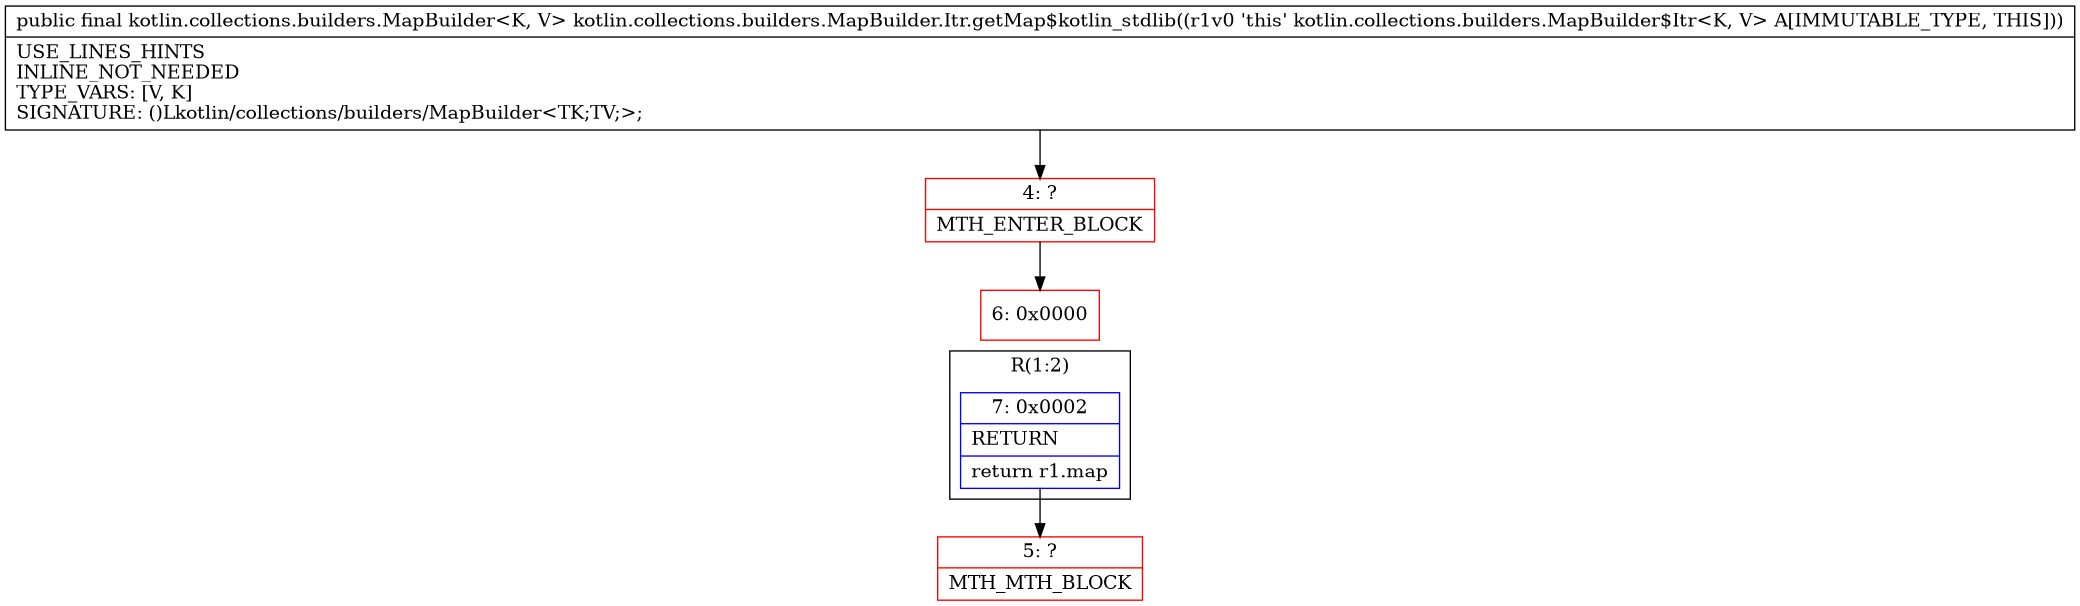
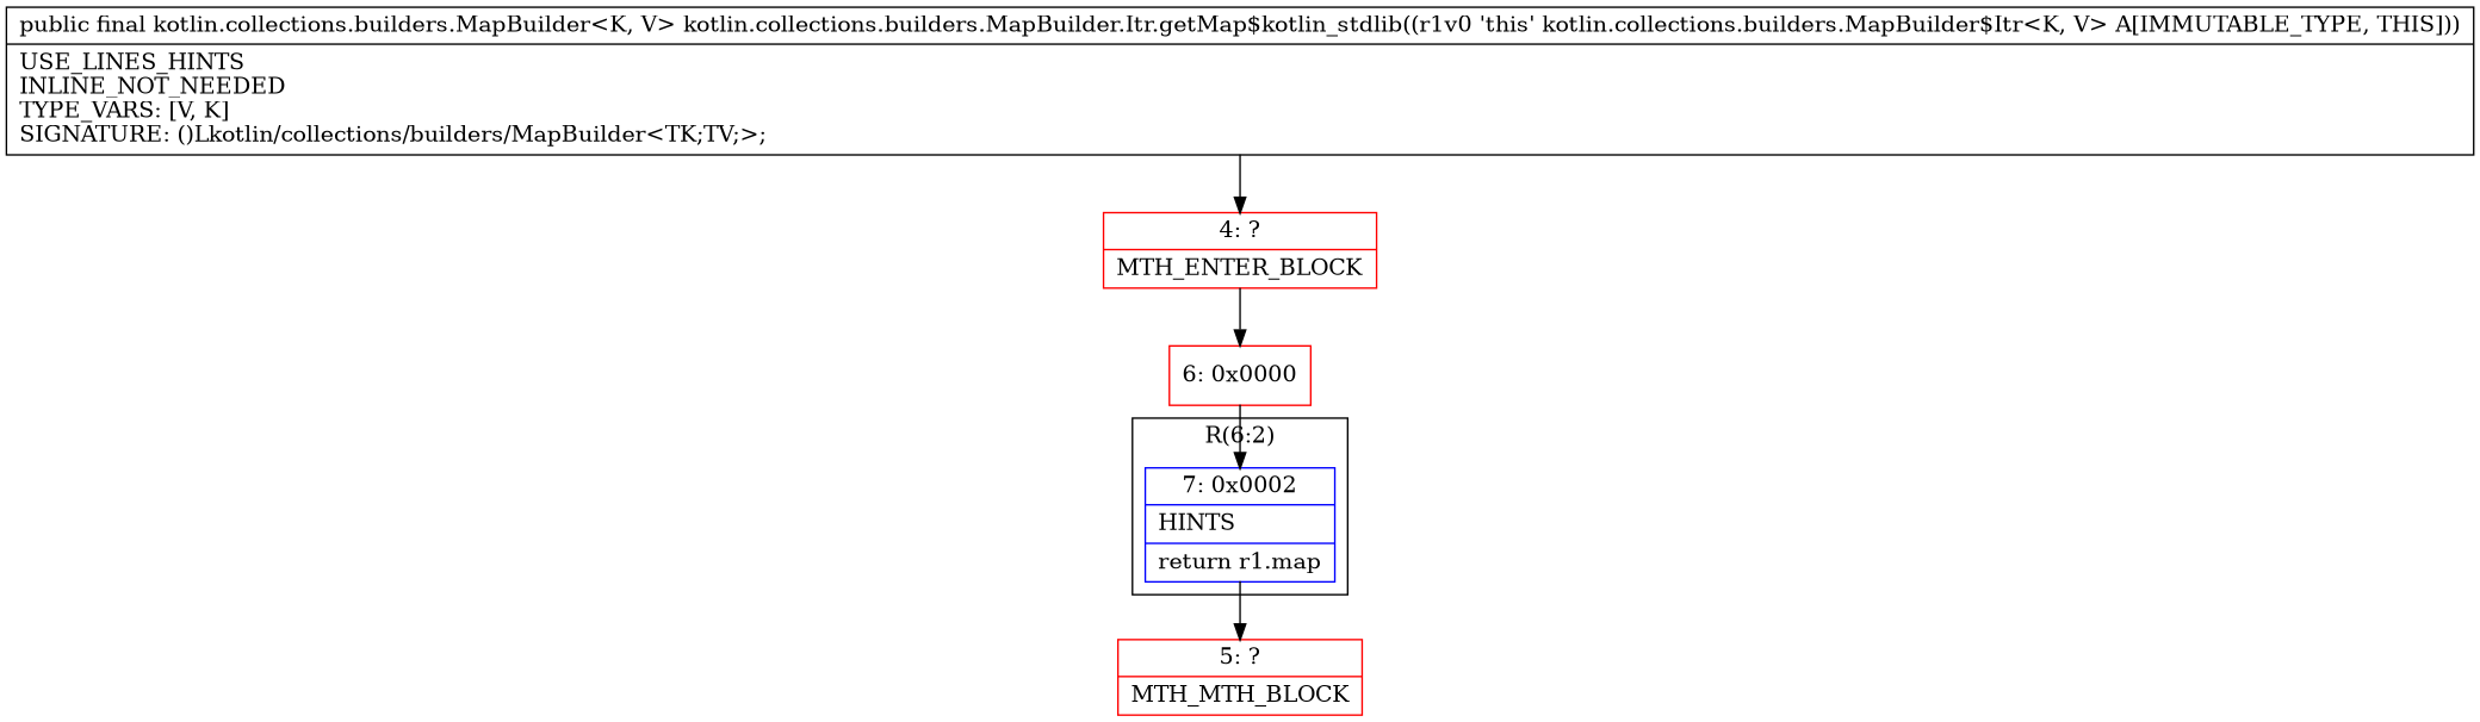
  digraph {
    node [color=red shape=record]
-   n1 [color=blue label="{7\:\ 0x0002|RETURN\l|return r1.map\l}"]
+   n1 [color=blue label="{7\:\ 0x0002|HINTS\l|return r1.map\l}"]
    n2 [label="{5\:\ ?|MTH_MTH_BLOCK\l}"]
    n3 [label="{4\:\ ?|MTH_ENTER_BLOCK\l}"]
    n4 [label="{6\:\ 0x0000}"]
    n5 [label="{public final kotlin.collections.builders.MapBuilder\<K, V\> kotlin.collections.builders.MapBuilder.Itr.getMap$kotlin_stdlib((r1v0 'this' kotlin.collections.builders.MapBuilder$Itr\<K, V\> A[IMMUTABLE_TYPE, THIS]))  | USE_LINES_HINTS\lINLINE_NOT_NEEDED\lTYPE_VARS: [V, K]\lSIGNATURE: ()Lkotlin\/collections\/builders\/MapBuilder\<TK;TV;\>;\l}" color=""]
    subgraph cluster_1 {
-     label="R(1:2)"
+     label="R(6:2)"
      n1
    }
    n1 -> n2
    n3 -> n4
+   n4 -> n1
    n5 -> n3
  }
